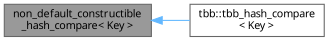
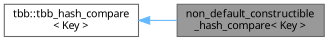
  digraph {
    rankdir=LR
    fontname="Noto Sans"
    node [color=gray40 fontname="Noto Sans" fontsize=10 shape=box style=filled]
    n1 [fillcolor=grey60 fontcolor=black height=0.2 label="non_default_constructible\l_hash_compare\< Key \>" width=0.4]
    n2 [fillcolor=white height=0.2 label="tbb::tbb_hash_compare\l\< Key \>" width=0.4]
-   n1 -> n2 [color=steelblue1 dir=back fontname="Noto Sans" fontsize=10 labelfontname=Helvetica labelfontsize=10 style=solid]
+   n2 -> n1 [color=steelblue1 dir=back fontname="Noto Sans" fontsize=10 labelfontname=Helvetica labelfontsize=10 style=solid]
  }
